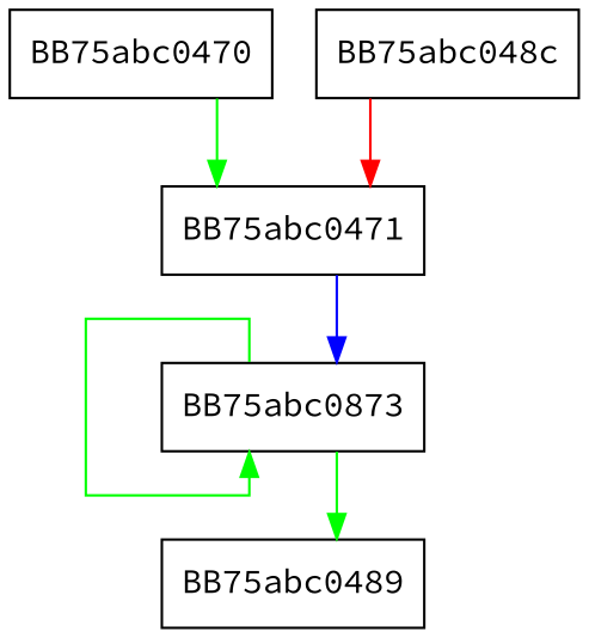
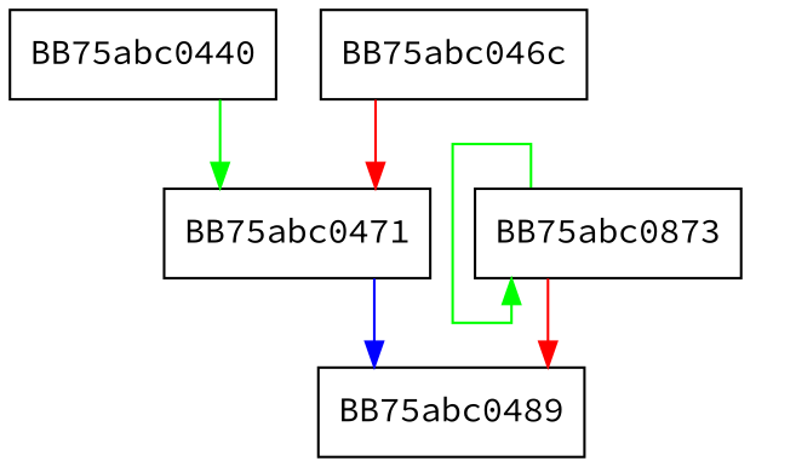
  digraph {
    fontname="Source Code Pro"
    splines=ortho
    node [fontname="Source Code Pro" shape=box]
    edge [color=green fontname="Source Code Pro"]
-   BB75abc0440 [label=BB75abc0470]
+   BB75abc0440
    BB75abc0471
    n3 [label=BB75abc0873]
-   BB75abc046c [label=BB75abc048c]
+   BB75abc046c
    BB75abc0489
    BB75abc0440 -> BB75abc0471
-   BB75abc0471 -> n3 [color=blue]
+   BB75abc0471 -> BB75abc0489 [color=blue]
    n3 -> n3
-   n3 -> BB75abc0489
+   n3 -> BB75abc0489 [color=red]
    BB75abc046c -> BB75abc0471 [color=red]
  }
